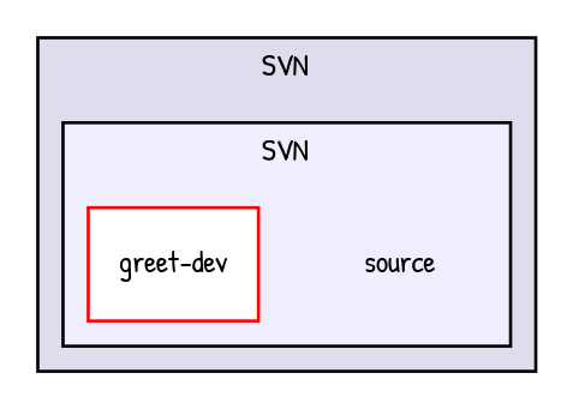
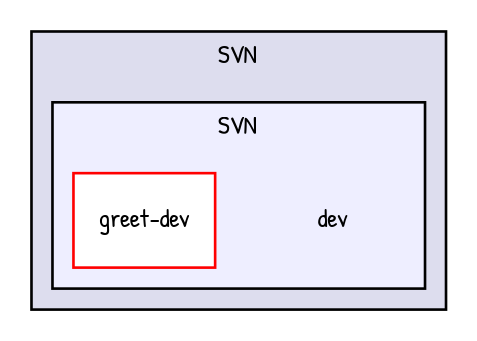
  digraph {
    compound=true
    fontname="Patrick Hand"
    node [fontname="Patrick Hand" fontsize=10]
-   n1 [label=source shape=plaintext]
+   n1 [label=dev shape=plaintext]
    n2 [color=red fillcolor=white label="greet-dev" shape=box style=filled]
    subgraph cluster_1 {
      bgcolor="#ddddee"
      fontsize=10
      label=SVN
      pencolor=black
      subgraph cluster_2 {
        bgcolor="#eeeeff"
        fontsize=10
        pencolor=black
        n1
        n2
      }
    }
  }
